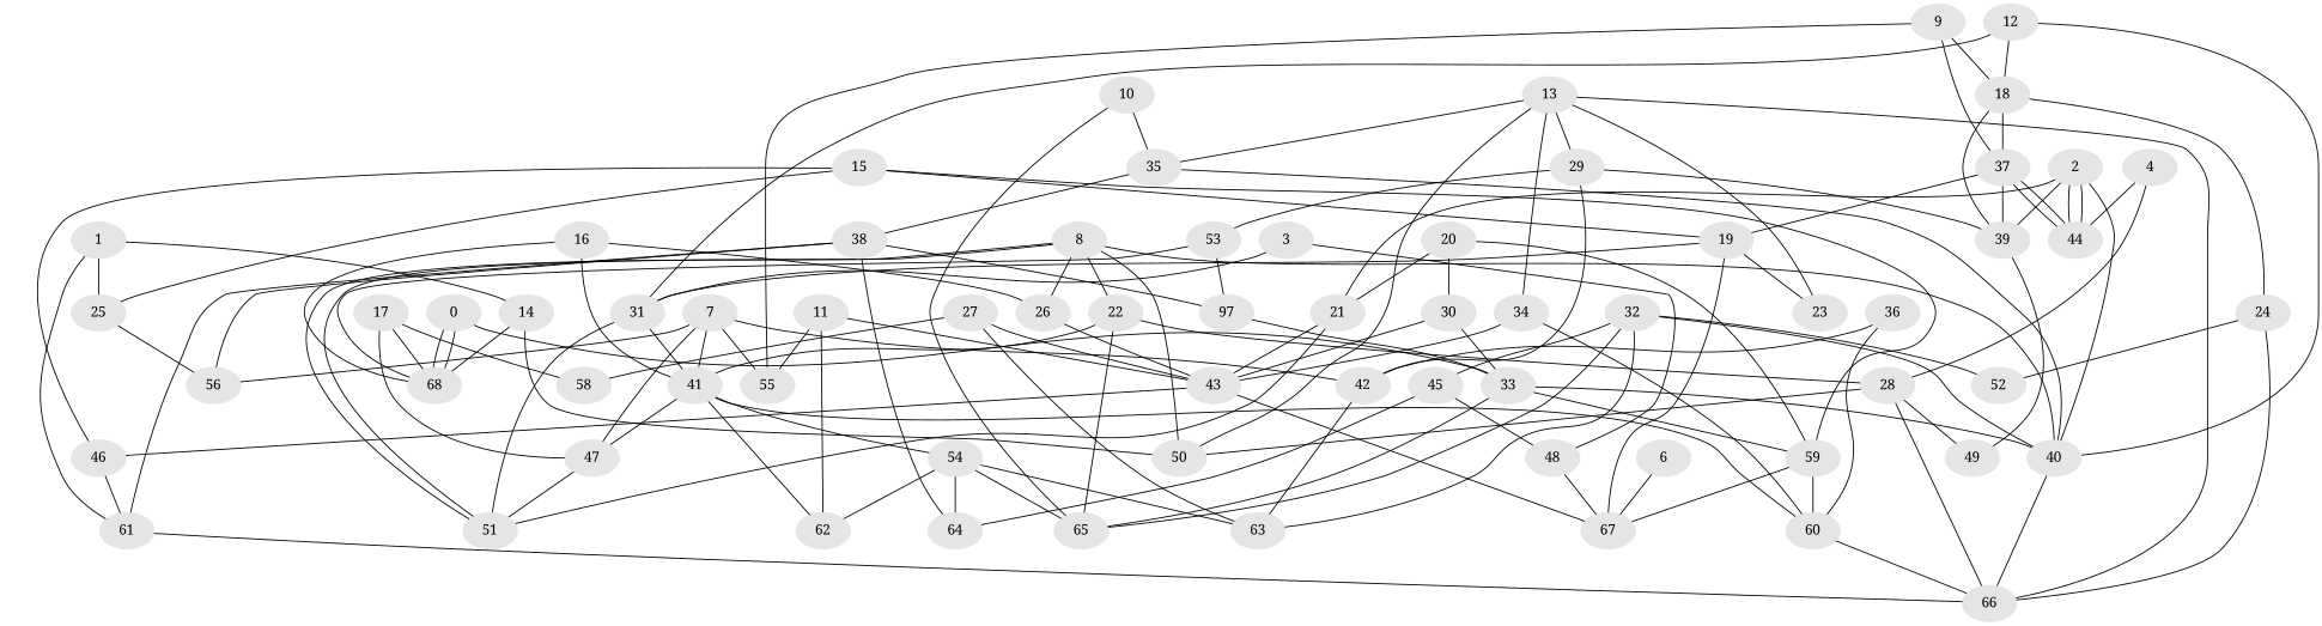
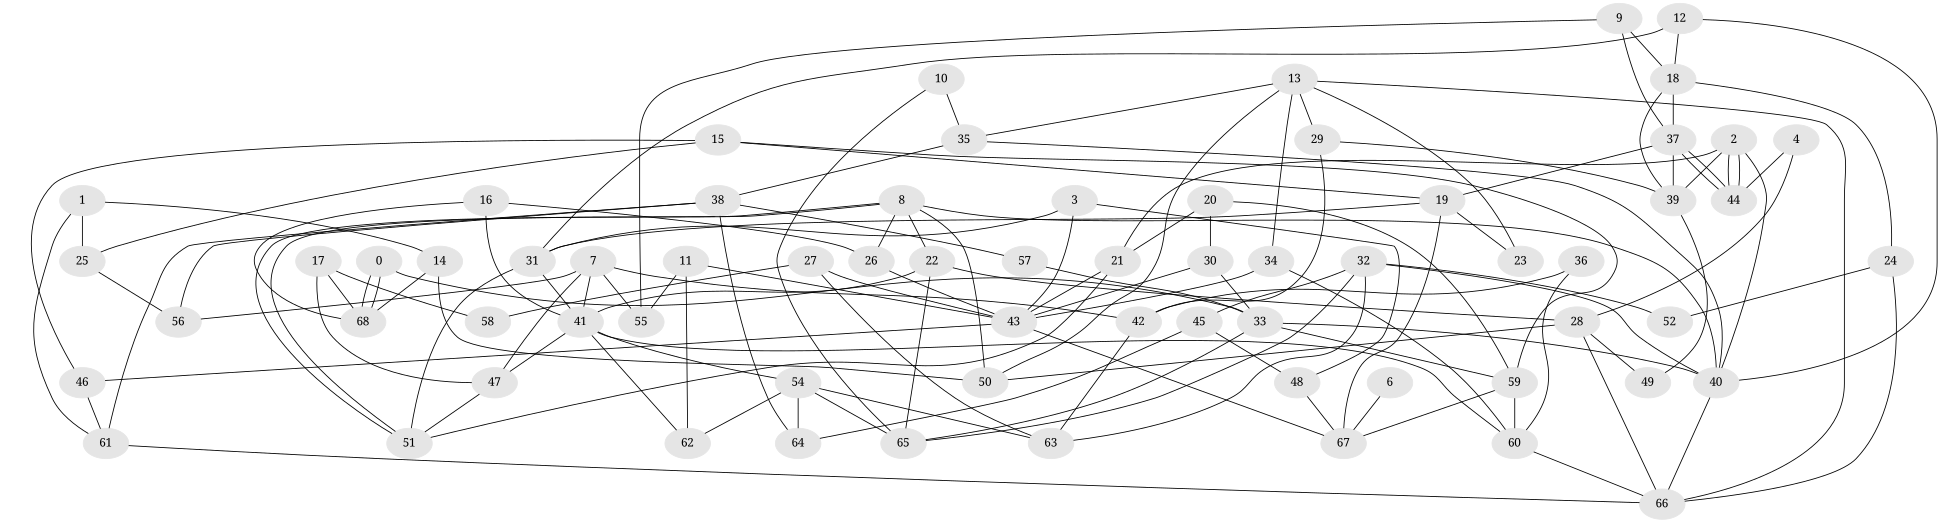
  graph {
    fontname="Noto Serif"
    node [color=gray90 fontname="Noto Serif" style=filled]
    edge [fontname="Noto Serif"]
    1
    14
    25
    61
    68
    50
    56
    66
    2
    39
    40
    44
    21
    20
    59
    30
    49
    3
    31
    43
    48
    41
    51
    67
    46
    4
    28
    n28 [label=0]
    33
    65
    6
    19
    23
    7
    42
    47
    55
    62
    60
    54
    63
    8
    22
    26
    9
    18
    37
    24
    10
    35
    38
    11
    12
    13
    29
    34
-   53
    15
    16
    17
    58
    52
    27
-   57 [label=97]
+   57
    32
    45
    64
    36
    1 -- 14
    1 -- 25
    1 -- 61
    14 -- 68
    14 -- 50
    25 -- 56
    61 -- 66
    2 -- 39
    2 -- 40
    2 -- 44
    2 -- 44
    2 -- 21
    39 -- 49
    40 -- 66
    21 -- 43
    21 -- 51
    20 -- 21
    20 -- 59
    20 -- 30
    59 -- 67
    59 -- 60
    30 -- 43
    30 -- 33
    3 -- 31
+   3 -- 43
    3 -- 48
    31 -- 41
    31 -- 51
    43 -- 67
    43 -- 46
    48 -- 67
    41 -- 47
    41 -- 62
    41 -- 60
    41 -- 54
    46 -- 61
    4 -- 44
    4 -- 28
    28 -- 50
    28 -- 66
    28 -- 49
    n28 -- 68
    n28 -- 68
    n28 -- 33
    33 -- 40
    33 -- 59
    33 -- 65
    6 -- 67
    19 -- 31
    19 -- 67
    19 -- 23
    7 -- 56
    7 -- 41
    7 -- 42
    7 -- 47
    7 -- 55
    42 -- 63
    47 -- 51
    60 -- 66
    54 -- 65
    54 -- 62
    54 -- 63
    54 -- 64
    8 -- 50
    8 -- 40
    8 -- 51
    8 -- 51
    8 -- 22
    8 -- 26
    22 -- 41
    22 -- 28
    22 -- 65
    26 -- 43
    9 -- 55
    9 -- 18
    9 -- 37
    18 -- 39
    18 -- 37
    18 -- 24
    37 -- 39
    37 -- 44
    37 -- 44
    37 -- 19
    24 -- 66
    24 -- 52
    10 -- 65
    10 -- 35
    35 -- 40
    35 -- 38
    38 -- 61
    38 -- 56
    38 -- 57
    38 -- 64
    11 -- 43
    11 -- 55
    11 -- 62
    12 -- 40
    12 -- 31
    12 -- 18
    13 -- 50
    13 -- 66
    13 -- 23
    13 -- 35
    13 -- 29
    13 -- 34
    29 -- 39
    29 -- 42
-   29 -- 53
    34 -- 43
    34 -- 60
-   53 -- 68
-   53 -- 57
    15 -- 25
    15 -- 59
    15 -- 46
    15 -- 19
    16 -- 68
    16 -- 41
    16 -- 26
    17 -- 68
    17 -- 47
    17 -- 58
    27 -- 43
    27 -- 63
    27 -- 58
    57 -- 33
    32 -- 40
    32 -- 65
    32 -- 63
    32 -- 52
    32 -- 45
    45 -- 48
    45 -- 64
    36 -- 42
    36 -- 60
  }
